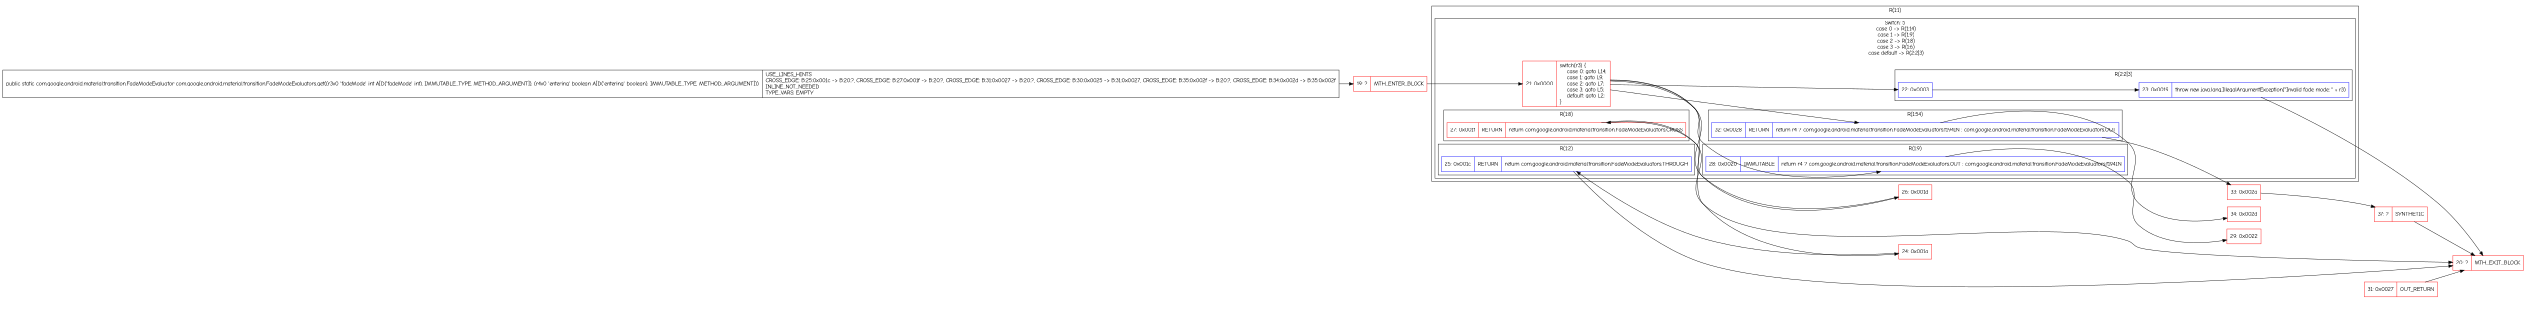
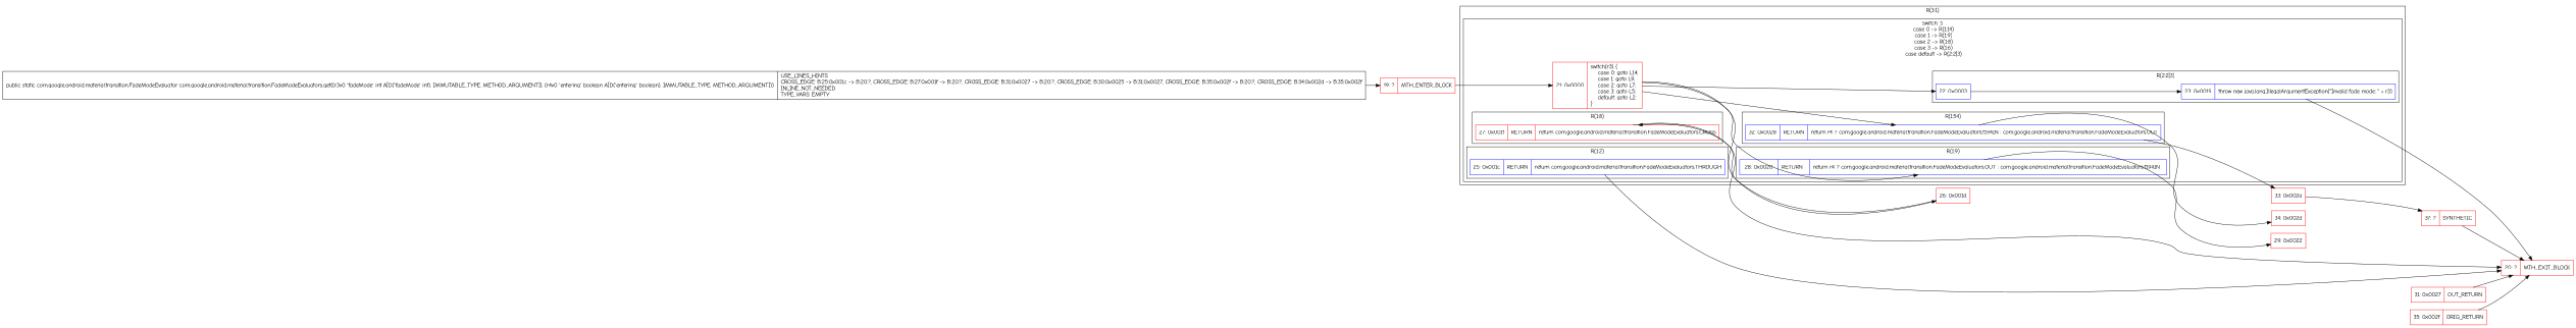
  digraph {
    fontname="Comic Neue"
    rankdir=LR
    node [color=red fontname="Comic Neue" shape=record]
    edge [fontname="Comic Neue"]
    n1 [color=blue label="{32\:\ 0x0028|RETURN\l|return r4 ? com.google.android.material.transition.FadeModeEvaluators.f194IN : com.google.android.material.transition.FadeModeEvaluators.OUT\l}"]
-   n2 [color=blue label="{28\:\ 0x0020|IMMUTABLE\l|return r4 ? com.google.android.material.transition.FadeModeEvaluators.OUT : com.google.android.material.transition.FadeModeEvaluators.f194IN\l}"]
+   n2 [color=blue label="{28\:\ 0x0020|RETURN\l|return r4 ? com.google.android.material.transition.FadeModeEvaluators.OUT : com.google.android.material.transition.FadeModeEvaluators.f194IN\l}"]
    n3 [label="{27\:\ 0x001f|RETURN\l|return com.google.android.material.transition.FadeModeEvaluators.CROSS\l}"]
    n4 [color=blue label="{25\:\ 0x001c|RETURN\l|return com.google.android.material.transition.FadeModeEvaluators.THROUGH\l}"]
    n5 [color=blue label="{22\:\ 0x0003}"]
    n6 [color=blue label="{23\:\ 0x0019|throw new java.lang.IllegalArgumentException(\"Invalid fade mode: \" + r3)\l}"]
    n7 [label="{21\:\ 0x0000|switch(r3) \{\l    case 0: goto L14;\l    case 1: goto L9;\l    case 2: goto L7;\l    case 3: goto L5;\l    default: goto L2;\l\}\l}"]
    n8 [label="{33\:\ 0x002a}"]
    n9 [label="{34\:\ 0x002d}"]
    n10 [label="{29\:\ 0x0022}"]
    n11 [label="{20\:\ ?|MTH_EXIT_BLOCK\l}"]
-   n12 [label="{24\:\ 0x001a}"]
    n13 [label="{26\:\ 0x001d}"]
    n14 [label="{37\:\ ?|SYNTHETIC\l}"]
    n15 [label="{19\:\ ?|MTH_ENTER_BLOCK\l}"]
    n16 [label="{31\:\ 0x0027|OUT_RETURN\l}"]
+   n17 [label="{35\:\ 0x002f|ORIG_RETURN\l}"]
    n18 [label="{public static com.google.android.material.transition.FadeModeEvaluator com.google.android.material.transition.FadeModeEvaluators.get((r3v0 'fadeMode' int A[D('fadeMode' int), IMMUTABLE_TYPE, METHOD_ARGUMENT]), (r4v0 'entering' boolean A[D('entering' boolean), IMMUTABLE_TYPE, METHOD_ARGUMENT]))  | USE_LINES_HINTS\lCROSS_EDGE: B:25:0x001c \-\> B:20:?, CROSS_EDGE: B:27:0x001f \-\> B:20:?, CROSS_EDGE: B:31:0x0027 \-\> B:20:?, CROSS_EDGE: B:30:0x0025 \-\> B:31:0x0027, CROSS_EDGE: B:35:0x002f \-\> B:20:?, CROSS_EDGE: B:34:0x002d \-\> B:35:0x002f\lINLINE_NOT_NEEDED\lTYPE_VARS: EMPTY\l}" color=""]
    subgraph cluster_1 {
-     label="R(1:1)"
+     label="R(3:1)"
      subgraph cluster_2 {
        label="Switch: 5\n case 0 -> R(1:14)\n case 1 -> R(1:9)\n case 2 -> R(1:8)\n case 3 -> R(1:6)\n case default -> R(2:2|3)"
        n7
        subgraph cluster_3 {
          label="R(1:54)"
          n1
        }
        subgraph cluster_4 {
          label="R(1:9)"
          n2
        }
        subgraph cluster_5 {
          label="R(1:8)"
          n3
        }
        subgraph cluster_6 {
          label="R(1:2)"
          n4
        }
        subgraph cluster_7 {
          label="R(2:2|3)"
          n5
          n6
        }
      }
    }
    n1 -> n8
    n1 -> n9
    n2 -> n10
    n3 -> n11
    n4 -> n11
    n5 -> n6
    n6 -> n11
    n7 -> n1
    n7 -> n2
    n7 -> n5
-   n7 -> n12
    n7 -> n13
    n8 -> n14
-   n12 -> n4
    n13 -> n3
    n14 -> n11
    n15 -> n7
    n16 -> n11
+   n17 -> n11
    n18 -> n15
  }
